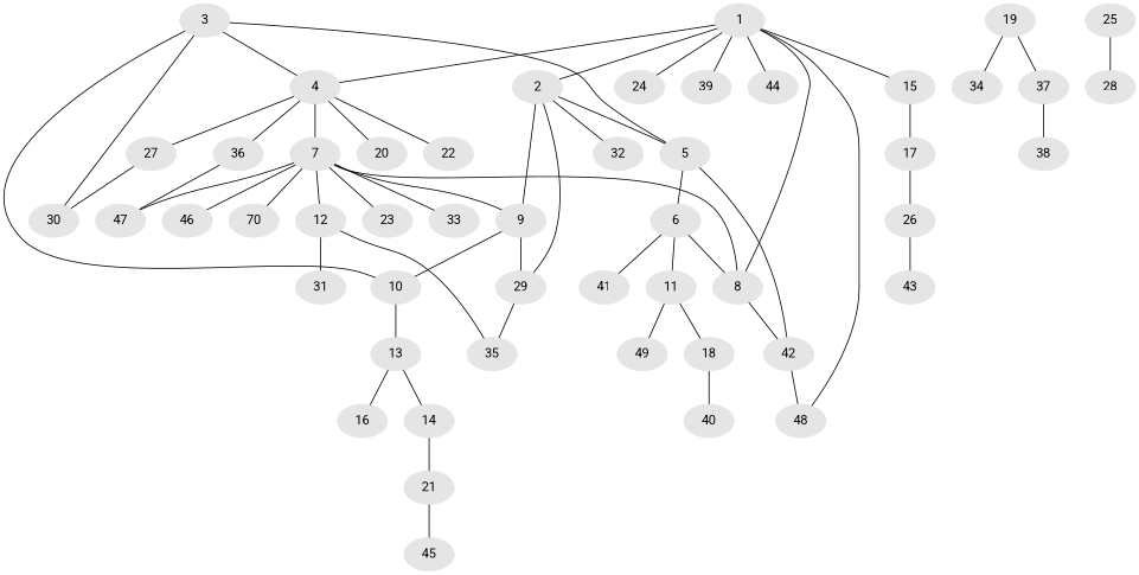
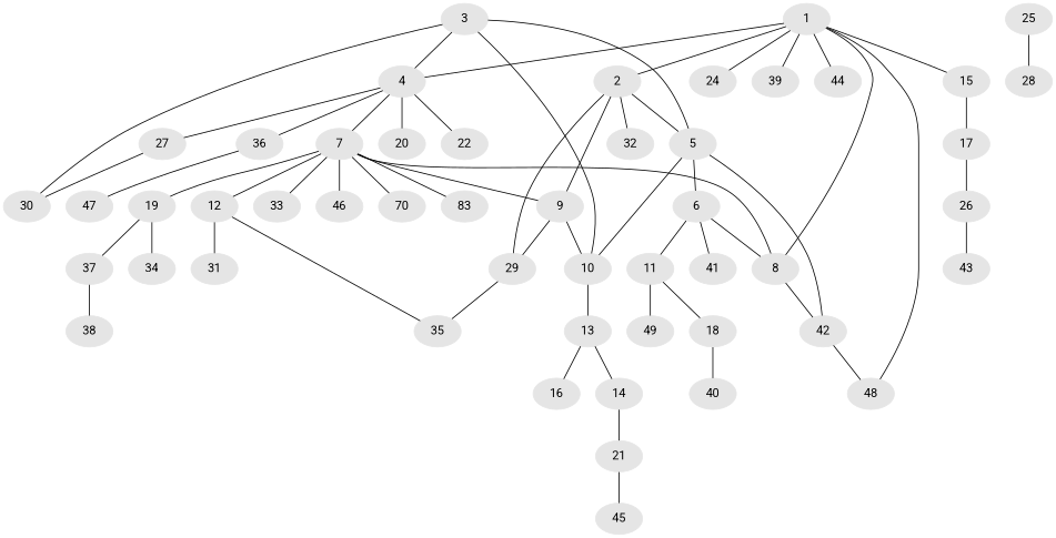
  graph {
    fontname=Roboto
    node [color=gray90 fontname=Roboto style=filled]
    edge [fontname=Roboto]
    1
    2
    4
    8
    15
    24
    39
    44
    48
    5
    9
    29
    32
    7
    20
    22
    27
    36
    42
    17
    10
    6
    35
    3
    30
    13
    12
    31
    19
-   23
+   23 [label=83]
    33
    46
    n33 [label=70]
    47
    11
    41
    18
    49
    34
    37
    14
    16
    40
    21
    45
    26
    43
    25
    28
    38
    1 -- 2
    1 -- 4
    1 -- 8
    1 -- 15
    1 -- 24
    1 -- 39
    1 -- 44
    1 -- 48
    2 -- 5
    2 -- 9
    2 -- 29
    2 -- 32
    4 -- 7
    4 -- 20
    4 -- 22
    4 -- 27
    4 -- 36
    8 -- 42
    15 -- 17
    5 -- 42
+   5 -- 10
    5 -- 6
    9 -- 29
    9 -- 10
    29 -- 35
    7 -- 8
    7 -- 9
    7 -- 12
-   7 -- 47
+   7 -- 19
    7 -- 23
    7 -- 33
    7 -- 46
    7 -- n33
    27 -- 30
    36 -- 47
    42 -- 48
    17 -- 26
    10 -- 13
    6 -- 8
    6 -- 11
    6 -- 41
    3 -- 4
    3 -- 5
    3 -- 10
    3 -- 30
    13 -- 14
    13 -- 16
    12 -- 35
    12 -- 31
    19 -- 34
    19 -- 37
    11 -- 18
    11 -- 49
    18 -- 40
    37 -- 38
    14 -- 21
    21 -- 45
    26 -- 43
    25 -- 28
  }
